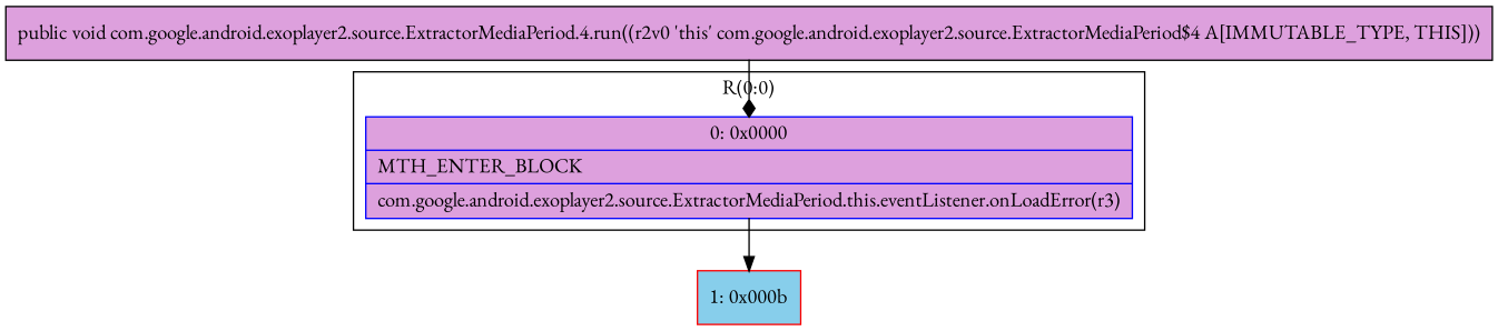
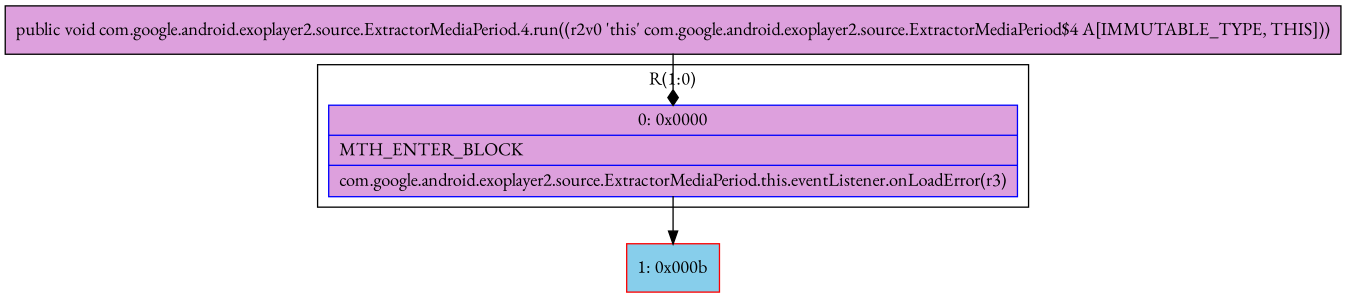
  digraph {
    fontname="EB Garamond"
    node [shape=record style=filled fillcolor=plum fontname="EB Garamond"]
    edge [fontname="EB Garamond"]
    n1 [color=blue label="{0\:\ 0x0000|MTH_ENTER_BLOCK\l|com.google.android.exoplayer2.source.ExtractorMediaPeriod.this.eventListener.onLoadError(r3)\l}"]
    n2 [color=red label="{1\:\ 0x000b}" fillcolor=skyblue]
    n3 [label="{public void com.google.android.exoplayer2.source.ExtractorMediaPeriod.4.run((r2v0 'this' com.google.android.exoplayer2.source.ExtractorMediaPeriod$4 A[IMMUTABLE_TYPE, THIS])) }"]
    subgraph cluster_1 {
-     label="R(0:0)"
+     label="R(1:0)"
      n1
    }
    n1 -> n2 [arrowhead=normal]
    n3 -> n1 [arrowhead=diamond]
  }
